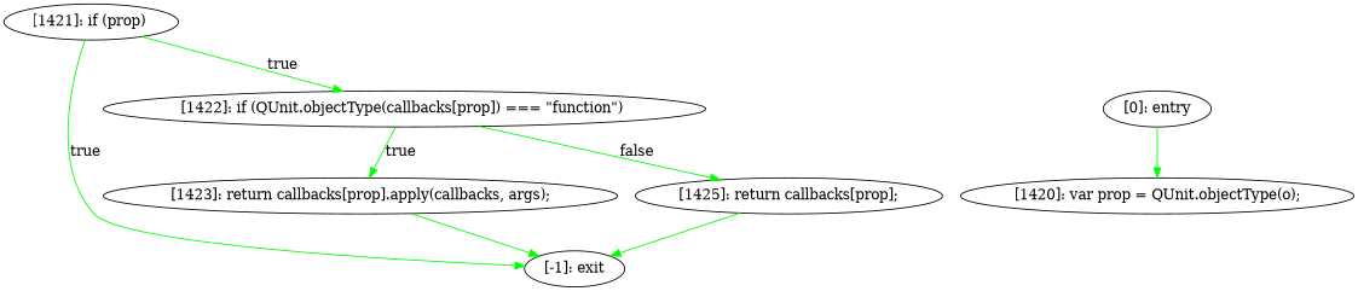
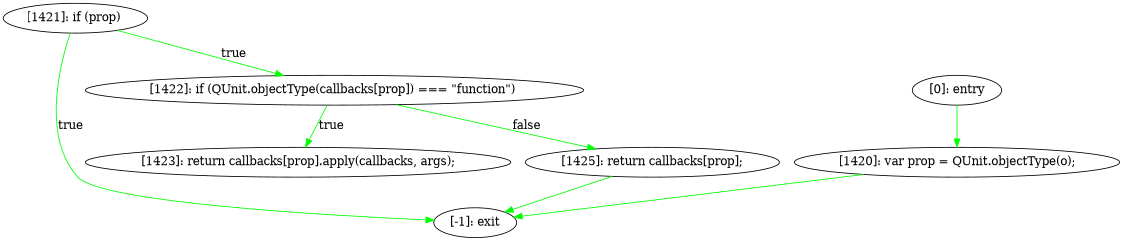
  digraph {
    edge [color=green]
    n1 [label="[1420]: var prop = QUnit.objectType(o);\n"]
    n2 [label="[1421]: if (prop) "]
    n3 [label="[-1]: exit"]
    n4 [label="[1422]: if (QUnit.objectType(callbacks[prop]) === \"function\") "]
    n5 [label="[0]: entry"]
    n6 [label="[1423]: return callbacks[prop].apply(callbacks, args);\n"]
    n7 [label="[1425]: return callbacks[prop];\n"]
    n2 -> n3 [label=true]
    n2 -> n4 [label=true]
    n4 -> n6 [label=true]
    n4 -> n7 [label=false]
    n5 -> n1
-   n6 -> n3
+   n1 -> n3
    n7 -> n3
  }
